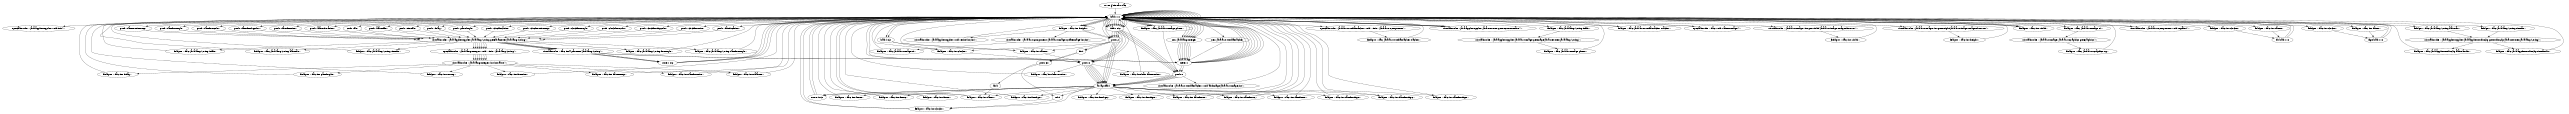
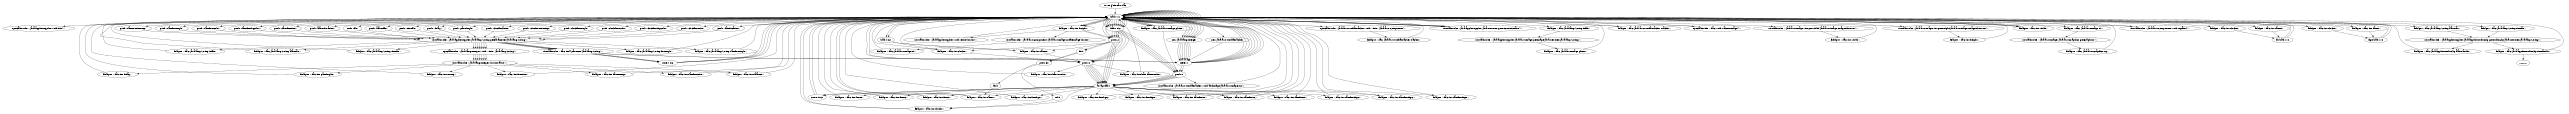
  digraph {
    n1 [label="r0 := @timeau: dac"]
    "load.r r0"
    "specialinvoke <java.applet.Applet: void init()>"
    "push \"file\""
    "push \"alarmfile\""
    "push \"timefile\""
    "new java.lang.Integer"
    "push \"delay\""
    "push \"panelstyle\""
    "push \"clocklocation\""
    "load.i $i2"
    n12 [label="push 8"]
    "push \"clockmotionstep\""
    "push \"clockfontstyle\""
    "push \"clockfontcolor\""
    "load.r $i2"
    "push 2"
    "push \"clockfontbgcolor\""
    "push \"clockfontsize\""
    "push \"datelocation\""
    "push \"datemotionstep\""
    "push \"datefontstyle\""
    "push \"datefontcolor\""
    "push \"datefontbgcolor\""
    "push \"datefontsize\""
    "push \"alarmduration\""
    "new java.awt.MediaTracker"
    "specialinvoke <java.awt.MediaTracker: void <init>(java.awt.Component)>"
    "virtualinvoke <java.applet.Applet: java.net.URL getDocumentBase()>"
    "fieldget <dac: java.lang.String infile>"
    "fieldget <dac: java.awt.MediaTracker tracker>"
    "fieldget <dac: java.awt.Image photo>"
    "specialinvoke <dac: void waitForImage()>"
    "virtualinvoke <java.awt.Image: int getWidth(java.awt.image.ImageObserver)>"
    "virtualinvoke <java.awt.Image: int getHeight(java.awt.image.ImageObserver)>"
    "fieldget <dac: int width>"
    "fieldget <dac: int height>"
    "fieldget <dac: java.awt.Image oi>"
    "virtualinvoke <java.awt.Component: void repaint()>"
    "fieldget <dac: int clockX>"
    "fieldget <dac: int clockY>"
    "fieldget <dac: int dateX>"
    "fieldget <dac: int dateY>"
    "fieldget <dac: java.lang.String alarmau>"
    "fieldget <dac: java.lang.String timeau>"
    "virtualinvoke <java.applet.Applet: java.lang.String getParameter(java.lang.String)>"
    n47 [label="infile1.r"]
    "fieldput <dac: int clockX>"
    "fieldput <dac: int dateX>"
    "arrayread.i"
    "fieldput <dac: boolean motion>"
    "fieldput <dac: boolean datemotion>"
    "push 0"
    "div.i"
    "fieldput <dac: java.awt.MediaTracker tracker>"
    "virtualinvoke <java.applet.Applet: java.awt.Image getImage(java.net.URL,java.lang.String)>"
    "fieldput <dac: int width>"
    "fieldput <dac: int height>"
    "virtualinvoke <java.applet.Applet: void resize(int,int)>"
    "virtualinvoke <java.awt.Component: java.awt.Image createImage(int,int)>"
    "virtualinvoke <java.awt.Image: java.awt.Graphics getGraphics()>"
    "iflt load.r r0"
    "ifge load.r r0"
    "virtualinvoke <java.applet.Applet: java.applet.AudioClip getAudioClip(java.net.URL,java.lang.String)>"
    "fieldput <dac: java.lang.String infile>"
    "fieldput <dac: java.lang.String alarmau>"
    "fieldput <dac: java.lang.String timeau>"
    "specialinvoke <java.lang.Integer: void <init>(java.lang.String)>"
    "virtualinvoke <dac: int[] parseInt(java.lang.String)>"
    "fieldput <dac: java.lang.String fontstyle>"
    "fieldput <dac: java.lang.String datefontstyle>"
    "virtualinvoke <java.lang.Integer: int intValue()>"
    "store.r $i2"
    "virtualinvoke <java.awt.MediaTracker: void addImage(java.awt.Image,int)>"
    "fieldput <dac: int delay>"
    "fieldput <dac: int panelstyle>"
    "fieldput <dac: int mstep>"
    "fieldput <dac: int fontsize>"
    "fieldput <dac: int datemstep>"
    "fieldput <dac: int datefontsize>"
    "fieldput <dac: int nalarms>"
    "store.i $i2"
    "fieldput <dac: int clockY>"
    "fieldput <dac: int fontR>"
    "fieldput <dac: int fontG>"
    "fieldput <dac: int fontB>"
    "fieldput <dac: int fontbgR>"
    "fieldput <dac: int fontbgG>"
    "fieldput <dac: int fontbgB>"
    "fieldput <dac: int dateY>"
    "fieldput <dac: int datefontR>"
    "fieldput <dac: int datefontG>"
    "fieldput <dac: int datefontB>"
    "fieldput <dac: int datefontbgR>"
    "fieldput <dac: int datefontbgG>"
    "fieldput <dac: int datefontbgB>"
    "push 30"
    "fieldput <dac: java.awt.Image photo>"
    "fieldput <dac: java.awt.Image oi>"
    "fieldput <dac: java.awt.Graphics og>"
    "sub.i"
    "add.i"
    "fieldput <dac: java.applet.AudioClip alarmaudio>"
    "fieldput <dac: java.applet.AudioClip timeaudio>"
+   return
    n1 -> "load.r r0"
    "load.r r0" -> "load.r r0"
    "load.r r0" -> "load.r r0"
    "load.r r0" -> "load.r r0"
    "load.r r0" -> "load.r r0"
    "load.r r0" -> "load.r r0"
    "load.r r0" -> "load.r r0"
    "load.r r0" -> "load.r r0"
    "load.r r0" -> "load.r r0"
    "load.r r0" -> "load.r r0"
    "load.r r0" -> "load.r r0"
    "load.r r0" -> "load.r r0"
    "load.r r0" -> "load.r r0"
    "load.r r0" -> "load.r r0"
    "load.r r0" -> "load.r r0"
    "load.r r0" -> "load.r r0"
    "load.r r0" -> "load.r r0"
    "load.r r0" -> "load.r r0"
    "load.r r0" -> "load.r r0"
    "load.r r0" -> "load.r r0"
    "load.r r0" -> "load.r r0"
    "load.r r0" -> "load.r r0"
    "load.r r0" -> "load.r r0"
    "load.r r0" -> "load.r r0"
    "load.r r0" -> "load.r r0"
    "load.r r0" -> "load.r r0"
    "load.r r0" -> "load.r r0"
    "load.r r0" -> "load.r r0"
    "load.r r0" -> "specialinvoke <java.applet.Applet: void init()>"
    "load.r r0" -> "push \"file\""
    "load.r r0" -> "push \"alarmfile\""
    "load.r r0" -> "push \"timefile\""
    "load.r r0" -> "new java.lang.Integer"
    "load.r r0" -> "new java.lang.Integer"
    "load.r r0" -> "new java.lang.Integer"
    "load.r r0" -> "new java.lang.Integer"
    "load.r r0" -> "new java.lang.Integer"
    "load.r r0" -> "new java.lang.Integer"
    "load.r r0" -> "new java.lang.Integer"
    "load.r r0" -> "push \"delay\""
    "load.r r0" -> "push \"panelstyle\""
    "load.r r0" -> "push \"clocklocation\""
    "load.r r0" -> "load.i $i2"
    "load.r r0" -> "load.i $i2"
    "load.r r0" -> n12
    "load.r r0" -> n12
    "load.r r0" -> "push \"clockmotionstep\""
    "load.r r0" -> "push \"clockfontstyle\""
    "load.r r0" -> "push \"clockfontcolor\""
    "load.r r0" -> "load.r $i2"
    "load.r r0" -> "load.r $i2"
    "load.r r0" -> "load.r $i2"
    "load.r r0" -> "load.r $i2"
    "load.r r0" -> "load.r $i2"
    "load.r r0" -> "load.r $i2"
    "load.r r0" -> "load.r $i2"
    "load.r r0" -> "load.r $i2"
    "load.r r0" -> "load.r $i2"
    "load.r r0" -> "load.r $i2"
    "load.r r0" -> "load.r $i2"
    "load.r r0" -> "load.r $i2"
    "load.r r0" -> "push 2"
    "load.r r0" -> "push 2"
    "load.r r0" -> "push \"clockfontbgcolor\""
    "load.r r0" -> "push \"clockfontsize\""
    "load.r r0" -> "push \"datelocation\""
    "load.r r0" -> "push \"datemotionstep\""
    "load.r r0" -> "push \"datefontstyle\""
    "load.r r0" -> "push \"datefontcolor\""
    "load.r r0" -> "push \"datefontbgcolor\""
    "load.r r0" -> "push \"datefontsize\""
    "load.r r0" -> "push \"alarmduration\""
    "load.r r0" -> "new java.awt.MediaTracker"
    "load.r r0" -> "specialinvoke <java.awt.MediaTracker: void <init>(java.awt.Component)>"
    "load.r r0" -> "virtualinvoke <java.applet.Applet: java.net.URL getDocumentBase()>"
    "load.r r0" -> "virtualinvoke <java.applet.Applet: java.net.URL getDocumentBase()>"
    "load.r r0" -> "virtualinvoke <java.applet.Applet: java.net.URL getDocumentBase()>"
    "load.r r0" -> "fieldget <dac: java.lang.String infile>"
    "load.r r0" -> "fieldget <dac: java.awt.MediaTracker tracker>"
    "load.r r0" -> "fieldget <dac: java.awt.Image photo>"
    "load.r r0" -> "fieldget <dac: java.awt.Image photo>"
    "load.r r0" -> "fieldget <dac: java.awt.Image photo>"
    "load.r r0" -> "specialinvoke <dac: void waitForImage()>"
    "load.r r0" -> "virtualinvoke <java.awt.Image: int getWidth(java.awt.image.ImageObserver)>"
    "load.r r0" -> "virtualinvoke <java.awt.Image: int getHeight(java.awt.image.ImageObserver)>"
    "load.r r0" -> "fieldget <dac: int width>"
    "load.r r0" -> "fieldget <dac: int width>"
    "load.r r0" -> "fieldget <dac: int height>"
    "load.r r0" -> "fieldget <dac: int height>"
    "load.r r0" -> "fieldget <dac: int height>"
    "load.r r0" -> "fieldget <dac: int height>"
    "load.r r0" -> "fieldget <dac: java.awt.Image oi>"
    "load.r r0" -> "virtualinvoke <java.awt.Component: void repaint()>"
    "load.r r0" -> "fieldget <dac: int clockX>"
    "load.r r0" -> "fieldget <dac: int clockY>"
    "load.r r0" -> "fieldget <dac: int dateX>"
    "load.r r0" -> "fieldget <dac: int dateY>"
    "load.r r0" -> "fieldget <dac: java.lang.String alarmau>"
    "load.r r0" -> "fieldget <dac: java.lang.String timeau>"
    "push \"file\"" -> "virtualinvoke <java.applet.Applet: java.lang.String getParameter(java.lang.String)>"
    "push \"alarmfile\"" -> "virtualinvoke <java.applet.Applet: java.lang.String getParameter(java.lang.String)>"
    "push \"timefile\"" -> "virtualinvoke <java.applet.Applet: java.lang.String getParameter(java.lang.String)>"
    "new java.lang.Integer" -> n47
    "new java.lang.Integer" -> n47
    "new java.lang.Integer" -> n47
    "new java.lang.Integer" -> n47
    "new java.lang.Integer" -> n47
    "new java.lang.Integer" -> n47
    "new java.lang.Integer" -> n47
    "push \"delay\"" -> "virtualinvoke <java.applet.Applet: java.lang.String getParameter(java.lang.String)>"
    "push \"panelstyle\"" -> "virtualinvoke <java.applet.Applet: java.lang.String getParameter(java.lang.String)>"
    "push \"clocklocation\"" -> "virtualinvoke <java.applet.Applet: java.lang.String getParameter(java.lang.String)>"
    "load.i $i2" -> "fieldput <dac: int clockX>"
    "load.i $i2" -> "fieldput <dac: int dateX>"
    n12 -> "arrayread.i"
    n12 -> "arrayread.i"
    n12 -> "arrayread.i"
    n12 -> "arrayread.i"
    n12 -> "arrayread.i"
    n12 -> "arrayread.i"
    n12 -> "fieldput <dac: boolean motion>"
    n12 -> "fieldput <dac: boolean datemotion>"
    "push \"clockmotionstep\"" -> "virtualinvoke <java.applet.Applet: java.lang.String getParameter(java.lang.String)>"
    "push \"clockfontstyle\"" -> "virtualinvoke <java.applet.Applet: java.lang.String getParameter(java.lang.String)>"
    "push \"clockfontcolor\"" -> "virtualinvoke <java.applet.Applet: java.lang.String getParameter(java.lang.String)>"
    "load.r $i2" -> n12
    "load.r $i2" -> n12
    "load.r $i2" -> n12
    "load.r $i2" -> n12
    "load.r $i2" -> "push 2"
    "load.r $i2" -> "push 2"
    "load.r $i2" -> "push 2"
    "load.r $i2" -> "push 2"
    "load.r $i2" -> "push 0"
    "load.r $i2" -> "push 0"
    "load.r $i2" -> "push 0"
    "load.r $i2" -> "push 0"
    "push 2" -> "fieldput <dac: int clockX>"
    "push 2" -> "fieldput <dac: int dateX>"
    "push 2" -> "arrayread.i"
    "push 2" -> "arrayread.i"
    "push 2" -> "arrayread.i"
    "push 2" -> "arrayread.i"
    "push 2" -> "div.i"
    "push 2" -> "div.i"
    "push \"clockfontbgcolor\"" -> "virtualinvoke <java.applet.Applet: java.lang.String getParameter(java.lang.String)>"
    "push \"clockfontsize\"" -> "virtualinvoke <java.applet.Applet: java.lang.String getParameter(java.lang.String)>"
    "push \"datelocation\"" -> "virtualinvoke <java.applet.Applet: java.lang.String getParameter(java.lang.String)>"
    "push \"datemotionstep\"" -> "virtualinvoke <java.applet.Applet: java.lang.String getParameter(java.lang.String)>"
    "push \"datefontstyle\"" -> "virtualinvoke <java.applet.Applet: java.lang.String getParameter(java.lang.String)>"
    "push \"datefontcolor\"" -> "virtualinvoke <java.applet.Applet: java.lang.String getParameter(java.lang.String)>"
    "push \"datefontbgcolor\"" -> "virtualinvoke <java.applet.Applet: java.lang.String getParameter(java.lang.String)>"
    "push \"datefontsize\"" -> "virtualinvoke <java.applet.Applet: java.lang.String getParameter(java.lang.String)>"
    "push \"alarmduration\"" -> "virtualinvoke <java.applet.Applet: java.lang.String getParameter(java.lang.String)>"
    "new java.awt.MediaTracker" -> n47
    "specialinvoke <java.awt.MediaTracker: void <init>(java.awt.Component)>" -> "fieldput <dac: java.awt.MediaTracker tracker>"
    "virtualinvoke <java.applet.Applet: java.net.URL getDocumentBase()>" -> "load.r r0"
    "virtualinvoke <java.applet.Applet: java.net.URL getDocumentBase()>" -> "load.r r0"
    "virtualinvoke <java.applet.Applet: java.net.URL getDocumentBase()>" -> "load.r r0"
    "fieldget <dac: java.lang.String infile>" -> "virtualinvoke <java.applet.Applet: java.awt.Image getImage(java.net.URL,java.lang.String)>"
    "fieldget <dac: java.awt.MediaTracker tracker>" -> "load.r r0"
    "fieldget <dac: java.awt.Image photo>" -> "load.r r0"
    "fieldget <dac: java.awt.Image photo>" -> "load.r r0"
    "fieldget <dac: java.awt.Image photo>" -> "push 0"
    "specialinvoke <dac: void waitForImage()>" -> "load.r r0"
    "virtualinvoke <java.awt.Image: int getWidth(java.awt.image.ImageObserver)>" -> "fieldput <dac: int width>"
    "virtualinvoke <java.awt.Image: int getHeight(java.awt.image.ImageObserver)>" -> "fieldput <dac: int height>"
    "fieldget <dac: int width>" -> "load.r r0"
    "fieldget <dac: int width>" -> "load.r r0"
    "fieldget <dac: int height>" -> "push 2"
    "fieldget <dac: int height>" -> "push 2"
    "fieldget <dac: int height>" -> "virtualinvoke <java.applet.Applet: void resize(int,int)>"
    "fieldget <dac: int height>" -> "virtualinvoke <java.awt.Component: java.awt.Image createImage(int,int)>"
    "fieldget <dac: java.awt.Image oi>" -> "virtualinvoke <java.awt.Image: java.awt.Graphics getGraphics()>"
    "virtualinvoke <java.awt.Component: void repaint()>" -> "load.r r0"
    "fieldget <dac: int clockX>" -> "iflt load.r r0"
    "fieldget <dac: int clockY>" -> "ifge load.r r0"
    "fieldget <dac: int dateX>" -> "iflt load.r r0"
    "fieldget <dac: int dateY>" -> "ifge load.r r0"
    "fieldget <dac: java.lang.String alarmau>" -> "virtualinvoke <java.applet.Applet: java.applet.AudioClip getAudioClip(java.net.URL,java.lang.String)>"
    "fieldget <dac: java.lang.String timeau>" -> "virtualinvoke <java.applet.Applet: java.applet.AudioClip getAudioClip(java.net.URL,java.lang.String)>"
    "virtualinvoke <java.applet.Applet: java.lang.String getParameter(java.lang.String)>" -> "fieldput <dac: java.lang.String infile>"
    "virtualinvoke <java.applet.Applet: java.lang.String getParameter(java.lang.String)>" -> "fieldput <dac: java.lang.String alarmau>"
    "virtualinvoke <java.applet.Applet: java.lang.String getParameter(java.lang.String)>" -> "fieldput <dac: java.lang.String timeau>"
    "virtualinvoke <java.applet.Applet: java.lang.String getParameter(java.lang.String)>" -> "specialinvoke <java.lang.Integer: void <init>(java.lang.String)>"
    "virtualinvoke <java.applet.Applet: java.lang.String getParameter(java.lang.String)>" -> "specialinvoke <java.lang.Integer: void <init>(java.lang.String)>"
    "virtualinvoke <java.applet.Applet: java.lang.String getParameter(java.lang.String)>" -> "specialinvoke <java.lang.Integer: void <init>(java.lang.String)>"
    "virtualinvoke <java.applet.Applet: java.lang.String getParameter(java.lang.String)>" -> "specialinvoke <java.lang.Integer: void <init>(java.lang.String)>"
    "virtualinvoke <java.applet.Applet: java.lang.String getParameter(java.lang.String)>" -> "specialinvoke <java.lang.Integer: void <init>(java.lang.String)>"
    "virtualinvoke <java.applet.Applet: java.lang.String getParameter(java.lang.String)>" -> "specialinvoke <java.lang.Integer: void <init>(java.lang.String)>"
    "virtualinvoke <java.applet.Applet: java.lang.String getParameter(java.lang.String)>" -> "specialinvoke <java.lang.Integer: void <init>(java.lang.String)>"
    "virtualinvoke <java.applet.Applet: java.lang.String getParameter(java.lang.String)>" -> "virtualinvoke <dac: int[] parseInt(java.lang.String)>"
    "virtualinvoke <java.applet.Applet: java.lang.String getParameter(java.lang.String)>" -> "virtualinvoke <dac: int[] parseInt(java.lang.String)>"
    "virtualinvoke <java.applet.Applet: java.lang.String getParameter(java.lang.String)>" -> "virtualinvoke <dac: int[] parseInt(java.lang.String)>"
    "virtualinvoke <java.applet.Applet: java.lang.String getParameter(java.lang.String)>" -> "virtualinvoke <dac: int[] parseInt(java.lang.String)>"
    "virtualinvoke <java.applet.Applet: java.lang.String getParameter(java.lang.String)>" -> "virtualinvoke <dac: int[] parseInt(java.lang.String)>"
    "virtualinvoke <java.applet.Applet: java.lang.String getParameter(java.lang.String)>" -> "virtualinvoke <dac: int[] parseInt(java.lang.String)>"
    "virtualinvoke <java.applet.Applet: java.lang.String getParameter(java.lang.String)>" -> "fieldput <dac: java.lang.String fontstyle>"
    "virtualinvoke <java.applet.Applet: java.lang.String getParameter(java.lang.String)>" -> "fieldput <dac: java.lang.String datefontstyle>"
    n47 -> "load.r r0"
    n47 -> "load.r r0"
    n47 -> "load.r r0"
    n47 -> "load.r r0"
    n47 -> "load.r r0"
    n47 -> "load.r r0"
    n47 -> "load.r r0"
    n47 -> "load.r r0"
    n47 -> "push 0"
    n47 -> "push 0"
    "fieldput <dac: int clockX>" -> "load.r r0"
    "fieldput <dac: int clockX>" -> n12
    "fieldput <dac: int dateX>" -> "load.r r0"
    "fieldput <dac: int dateX>" -> n12
    "arrayread.i" -> "store.i $i2"
    "arrayread.i" -> "store.i $i2"
    "arrayread.i" -> "fieldput <dac: int clockY>"
    "arrayread.i" -> "fieldput <dac: int fontR>"
    "arrayread.i" -> "fieldput <dac: int fontG>"
-   "arrayread.i" -> "sub.i"
+   "arrayread.i" -> "fieldput <dac: int fontB>"
    "arrayread.i" -> "fieldput <dac: int fontbgR>"
    "arrayread.i" -> "fieldput <dac: int fontbgG>"
    "arrayread.i" -> "fieldput <dac: int fontbgB>"
    "arrayread.i" -> "fieldput <dac: int dateY>"
    "arrayread.i" -> "fieldput <dac: int datefontR>"
    "arrayread.i" -> "fieldput <dac: int datefontG>"
    "arrayread.i" -> "fieldput <dac: int datefontB>"
    "arrayread.i" -> "fieldput <dac: int datefontbgR>"
    "arrayread.i" -> "fieldput <dac: int datefontbgG>"
    "arrayread.i" -> "fieldput <dac: int datefontbgB>"
    "fieldput <dac: boolean motion>" -> "load.r r0"
    "fieldput <dac: boolean datemotion>" -> "load.r r0"
    "push 0" -> "arrayread.i"
    "push 0" -> "arrayread.i"
    "push 0" -> "arrayread.i"
    "push 0" -> "arrayread.i"
    "push 0" -> "arrayread.i"
    "push 0" -> "arrayread.i"
    "push 0" -> "virtualinvoke <java.awt.MediaTracker: void addImage(java.awt.Image,int)>"
    "div.i" -> "push 30"
    "div.i" -> "push 30"
    "fieldput <dac: java.awt.MediaTracker tracker>" -> "load.r r0"
    "virtualinvoke <java.applet.Applet: java.awt.Image getImage(java.net.URL,java.lang.String)>" -> "fieldput <dac: java.awt.Image photo>"
    "fieldput <dac: int width>" -> "load.r r0"
    "fieldput <dac: int height>" -> "load.r r0"
    "virtualinvoke <java.applet.Applet: void resize(int,int)>" -> "load.r r0"
    "virtualinvoke <java.awt.Component: java.awt.Image createImage(int,int)>" -> "fieldput <dac: java.awt.Image oi>"
    "virtualinvoke <java.awt.Image: java.awt.Graphics getGraphics()>" -> "fieldput <dac: java.awt.Graphics og>"
    "iflt load.r r0" -> "load.r r0"
    "iflt load.r r0" -> "load.r r0"
    "ifge load.r r0" -> "load.r r0"
    "ifge load.r r0" -> "load.r r0"
    "virtualinvoke <java.applet.Applet: java.applet.AudioClip getAudioClip(java.net.URL,java.lang.String)>" -> "fieldput <dac: java.applet.AudioClip alarmaudio>"
    "virtualinvoke <java.applet.Applet: java.applet.AudioClip getAudioClip(java.net.URL,java.lang.String)>" -> "fieldput <dac: java.applet.AudioClip timeaudio>"
    "fieldput <dac: java.lang.String infile>" -> "load.r r0"
    "fieldput <dac: java.lang.String alarmau>" -> "load.r r0"
    "fieldput <dac: java.lang.String timeau>" -> "load.r r0"
    "specialinvoke <java.lang.Integer: void <init>(java.lang.String)>" -> "virtualinvoke <java.lang.Integer: int intValue()>"
    "specialinvoke <java.lang.Integer: void <init>(java.lang.String)>" -> "virtualinvoke <java.lang.Integer: int intValue()>"
    "specialinvoke <java.lang.Integer: void <init>(java.lang.String)>" -> "virtualinvoke <java.lang.Integer: int intValue()>"
    "specialinvoke <java.lang.Integer: void <init>(java.lang.String)>" -> "virtualinvoke <java.lang.Integer: int intValue()>"
    "specialinvoke <java.lang.Integer: void <init>(java.lang.String)>" -> "virtualinvoke <java.lang.Integer: int intValue()>"
    "specialinvoke <java.lang.Integer: void <init>(java.lang.String)>" -> "virtualinvoke <java.lang.Integer: int intValue()>"
    "specialinvoke <java.lang.Integer: void <init>(java.lang.String)>" -> "virtualinvoke <java.lang.Integer: int intValue()>"
    "virtualinvoke <dac: int[] parseInt(java.lang.String)>" -> n47
    "virtualinvoke <dac: int[] parseInt(java.lang.String)>" -> n47
    "virtualinvoke <dac: int[] parseInt(java.lang.String)>" -> "store.r $i2"
    "virtualinvoke <dac: int[] parseInt(java.lang.String)>" -> "store.r $i2"
    "virtualinvoke <dac: int[] parseInt(java.lang.String)>" -> "store.r $i2"
    "virtualinvoke <dac: int[] parseInt(java.lang.String)>" -> "store.r $i2"
    "fieldput <dac: java.lang.String fontstyle>" -> "load.r r0"
    "fieldput <dac: java.lang.String datefontstyle>" -> "load.r r0"
    "virtualinvoke <java.lang.Integer: int intValue()>" -> "fieldput <dac: int delay>"
    "virtualinvoke <java.lang.Integer: int intValue()>" -> "fieldput <dac: int panelstyle>"
    "virtualinvoke <java.lang.Integer: int intValue()>" -> "fieldput <dac: int mstep>"
    "virtualinvoke <java.lang.Integer: int intValue()>" -> "fieldput <dac: int fontsize>"
    "virtualinvoke <java.lang.Integer: int intValue()>" -> "fieldput <dac: int datemstep>"
    "virtualinvoke <java.lang.Integer: int intValue()>" -> "fieldput <dac: int datefontsize>"
    "virtualinvoke <java.lang.Integer: int intValue()>" -> "fieldput <dac: int nalarms>"
    "store.r $i2" -> "load.r r0"
    "store.r $i2" -> "load.r r0"
    "store.r $i2" -> "load.r r0"
    "store.r $i2" -> "load.r r0"
    "virtualinvoke <java.awt.MediaTracker: void addImage(java.awt.Image,int)>" -> "load.r r0"
    "fieldput <dac: int delay>" -> "load.r r0"
    "fieldput <dac: int panelstyle>" -> "load.r r0"
    "fieldput <dac: int mstep>" -> "load.r r0"
    "fieldput <dac: int fontsize>" -> "load.r r0"
    "fieldput <dac: int datemstep>" -> "load.r r0"
    "fieldput <dac: int datefontsize>" -> "load.r r0"
    "fieldput <dac: int nalarms>" -> "load.r r0"
    "store.i $i2" -> "load.r r0"
    "store.i $i2" -> "load.r r0"
    "fieldput <dac: int clockY>" -> "load.r r0"
    "fieldput <dac: int clockY>" -> "load.r r0"
    "fieldput <dac: int fontR>" -> "load.r r0"
    "fieldput <dac: int fontG>" -> "load.r r0"
    "fieldput <dac: int fontB>" -> "load.r r0"
    "fieldput <dac: int fontbgR>" -> "load.r r0"
    "fieldput <dac: int fontbgG>" -> "load.r r0"
    "fieldput <dac: int fontbgB>" -> "load.r r0"
    "fieldput <dac: int dateY>" -> "load.r r0"
    "fieldput <dac: int dateY>" -> "load.r r0"
    "fieldput <dac: int datefontR>" -> "load.r r0"
    "fieldput <dac: int datefontG>" -> "load.r r0"
    "fieldput <dac: int datefontB>" -> "load.r r0"
    "fieldput <dac: int datefontbgR>" -> "load.r r0"
    "fieldput <dac: int datefontbgG>" -> "load.r r0"
    "fieldput <dac: int datefontbgB>" -> "load.r r0"
    "push 30" -> "sub.i"
    "push 30" -> "add.i"
    "fieldput <dac: java.awt.Image photo>" -> "load.r r0"
    "fieldput <dac: java.awt.Image oi>" -> "load.r r0"
    "fieldput <dac: java.awt.Graphics og>" -> "load.r r0"
    "sub.i" -> "fieldput <dac: int clockY>"
    "add.i" -> "fieldput <dac: int dateY>"
    "fieldput <dac: java.applet.AudioClip alarmaudio>" -> "load.r r0"
    "fieldput <dac: java.applet.AudioClip timeaudio>" -> "load.r r0"
+   "fieldput <dac: java.applet.AudioClip timeaudio>" -> return
  }
